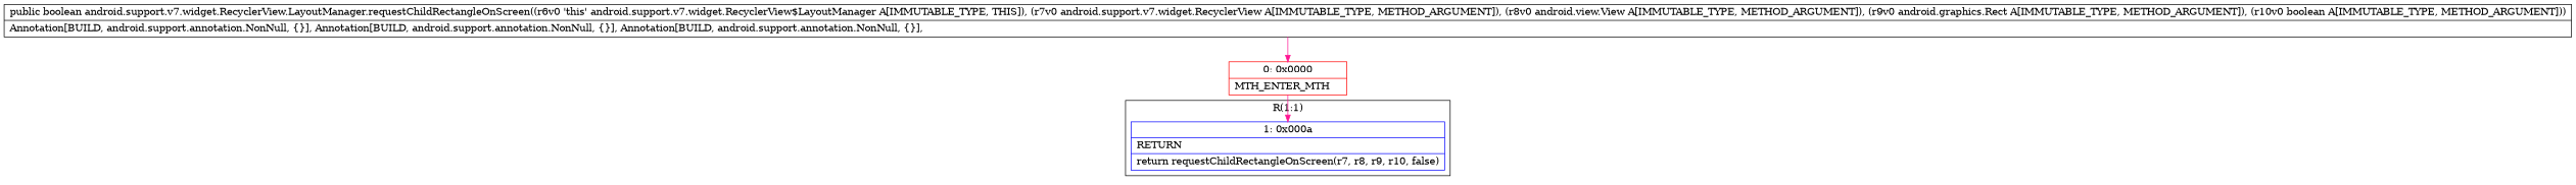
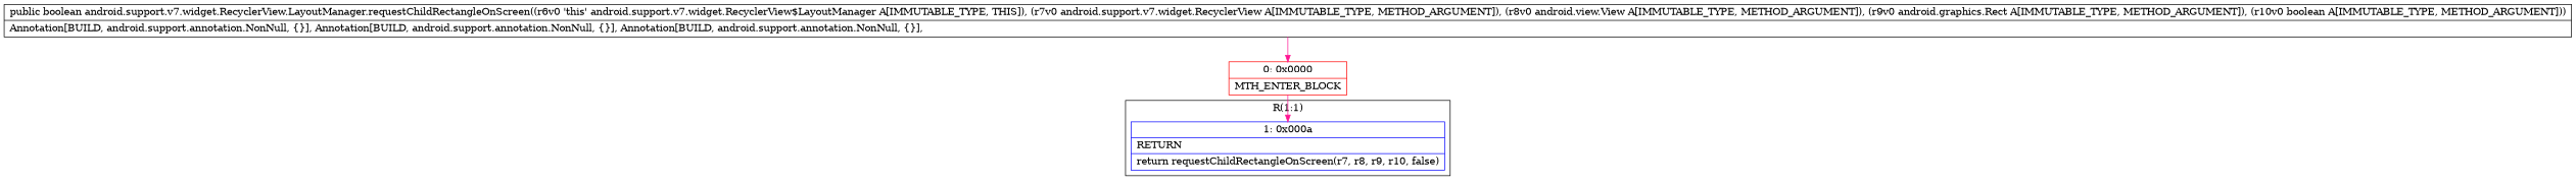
  digraph {
    node [shape=record]
    edge [color=deeppink]
    n1 [color=blue label="{1\:\ 0x000a|RETURN\l|return requestChildRectangleOnScreen(r7, r8, r9, r10, false)\l}"]
-   n2 [color=red label="{0\:\ 0x0000|MTH_ENTER_MTH\l}"]
+   n2 [color=red label="{0\:\ 0x0000|MTH_ENTER_BLOCK\l}"]
    n3 [label="{public boolean android.support.v7.widget.RecyclerView.LayoutManager.requestChildRectangleOnScreen((r6v0 'this' android.support.v7.widget.RecyclerView$LayoutManager A[IMMUTABLE_TYPE, THIS]), (r7v0 android.support.v7.widget.RecyclerView A[IMMUTABLE_TYPE, METHOD_ARGUMENT]), (r8v0 android.view.View A[IMMUTABLE_TYPE, METHOD_ARGUMENT]), (r9v0 android.graphics.Rect A[IMMUTABLE_TYPE, METHOD_ARGUMENT]), (r10v0 boolean A[IMMUTABLE_TYPE, METHOD_ARGUMENT]))  | Annotation[BUILD, android.support.annotation.NonNull, \{\}], Annotation[BUILD, android.support.annotation.NonNull, \{\}], Annotation[BUILD, android.support.annotation.NonNull, \{\}], \l}"]
    subgraph cluster_1 {
      label="R(1:1)"
      n1
    }
    n2 -> n1
    n3 -> n2
  }
